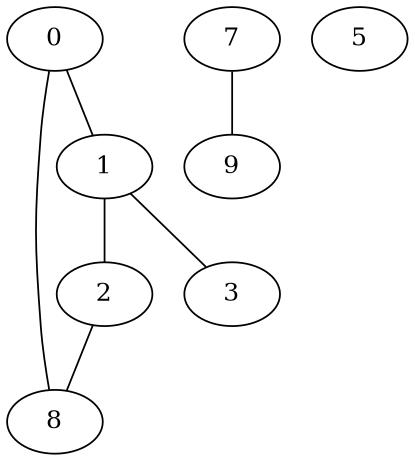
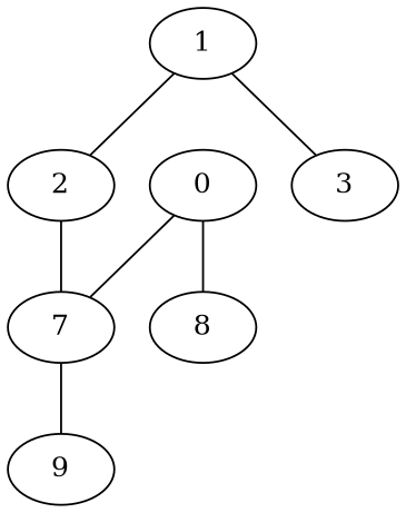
  graph {
    node [type=corner x=143]
    edge [frequency=1 type0=line]
    0 [x=134 y=349]
    7 [type=intersection y=366]
    8 [type=intersection y=307]
    9 [x=29 y=373]
    1 [x=488 y=368]
    2 [type=intersection x=388 y=364]
    3 [x=490 y=489]
-   5 [type=circle x=256 y=182]
-   0 -- 1 [angle0=1.08]
+   0 -- 7 [angle0=1.08]
    0 -- 8 [angle0=-1.36]
    7 -- 9 [angle0=-.06]
    1 -- 2 [angle0=.04]
    1 -- 3 [angle0=1.55]
-   2 -- 8 [angle0=-.01]
+   2 -- 7 [angle0=-.01]
  }
